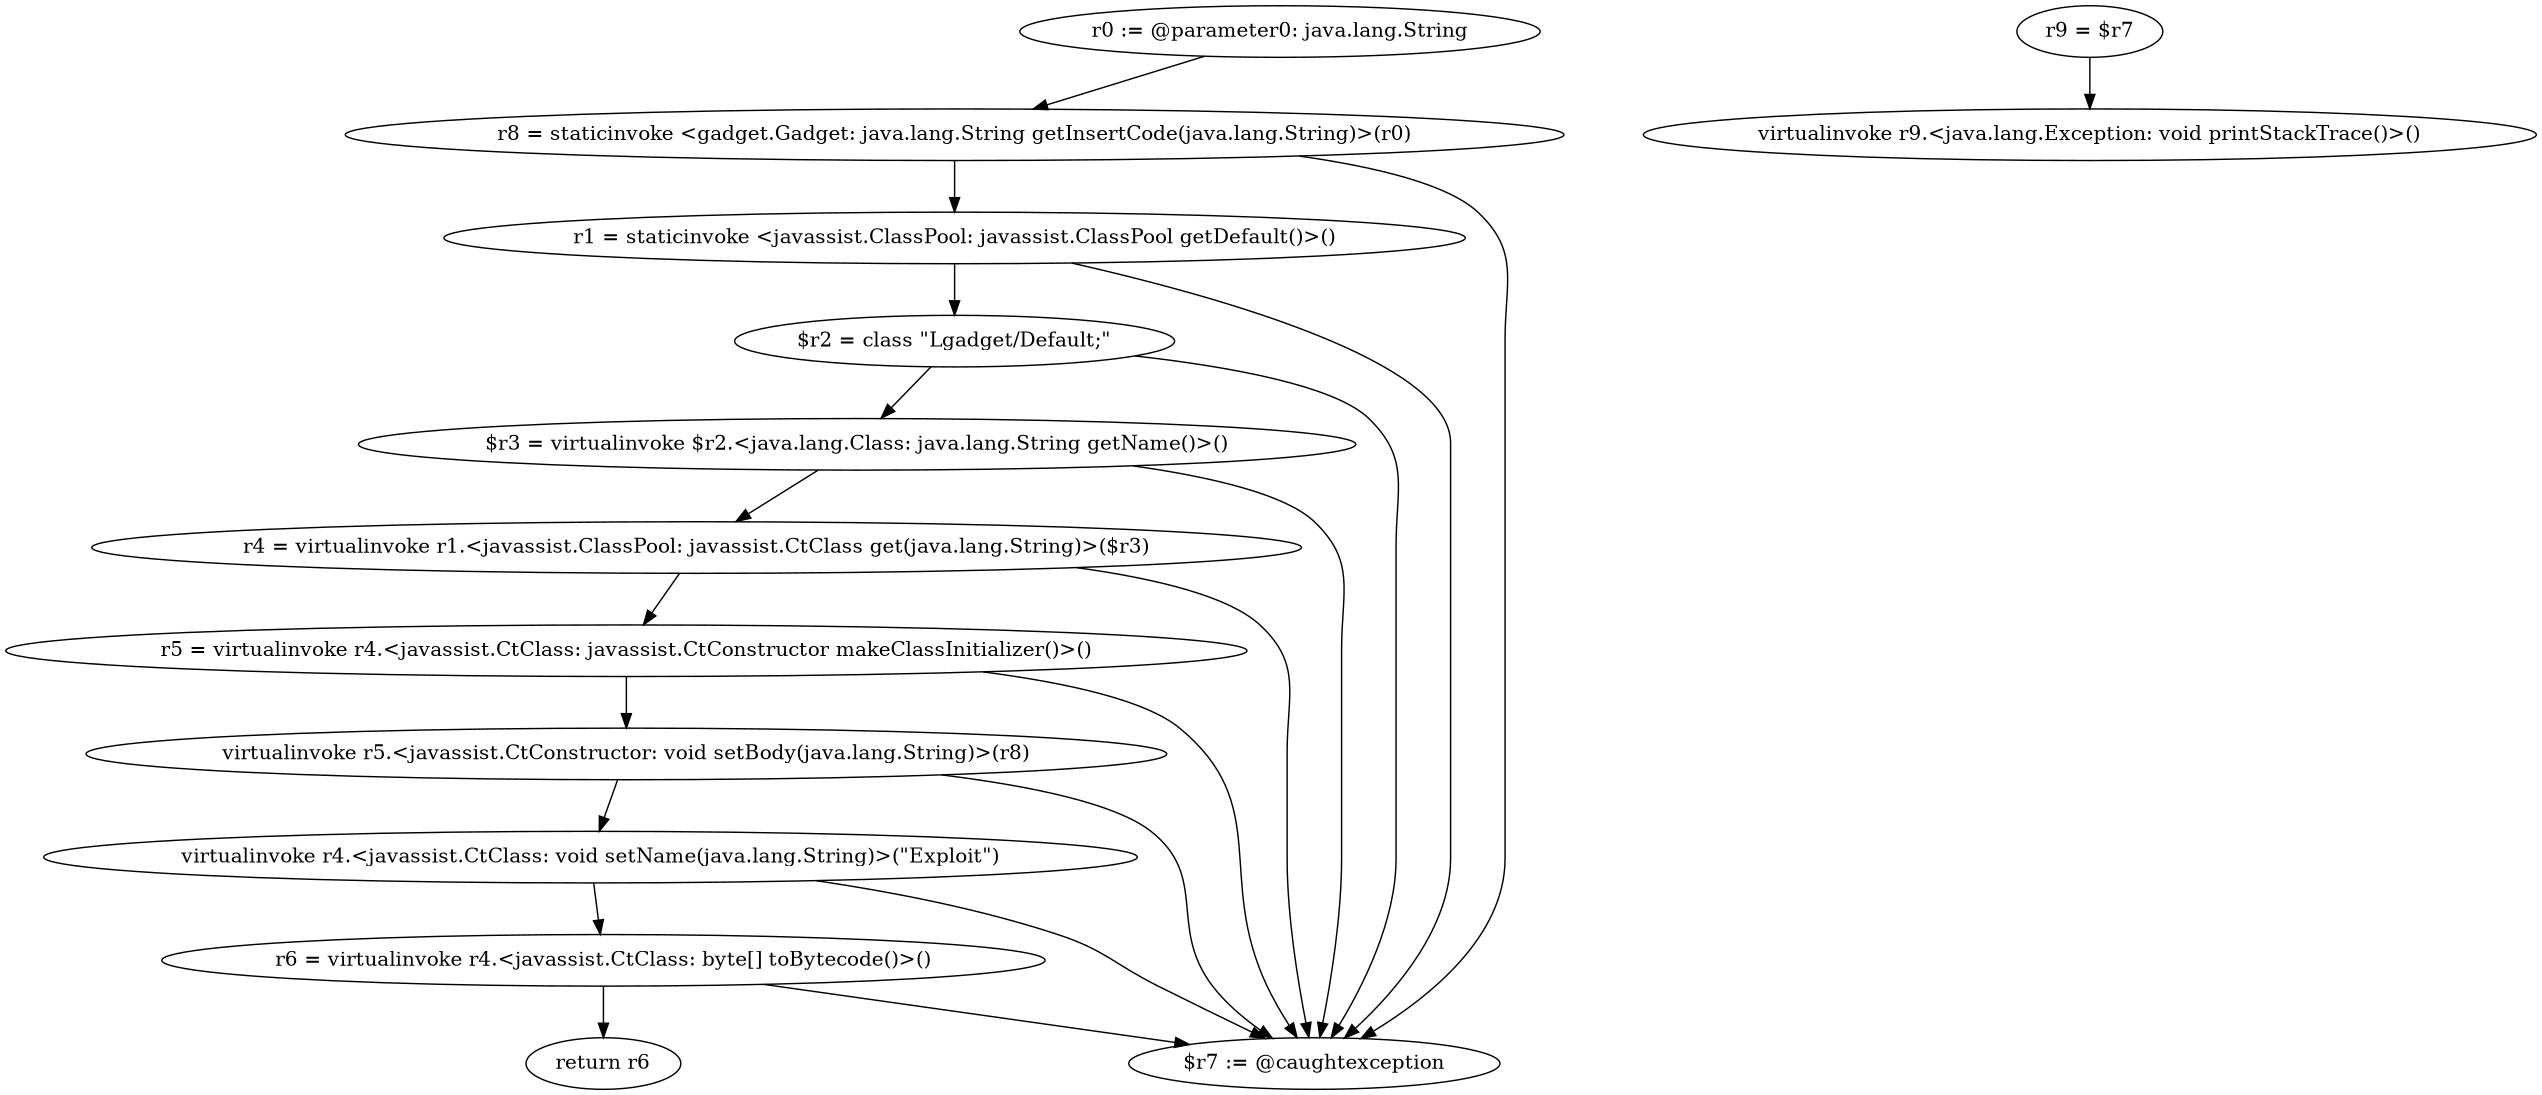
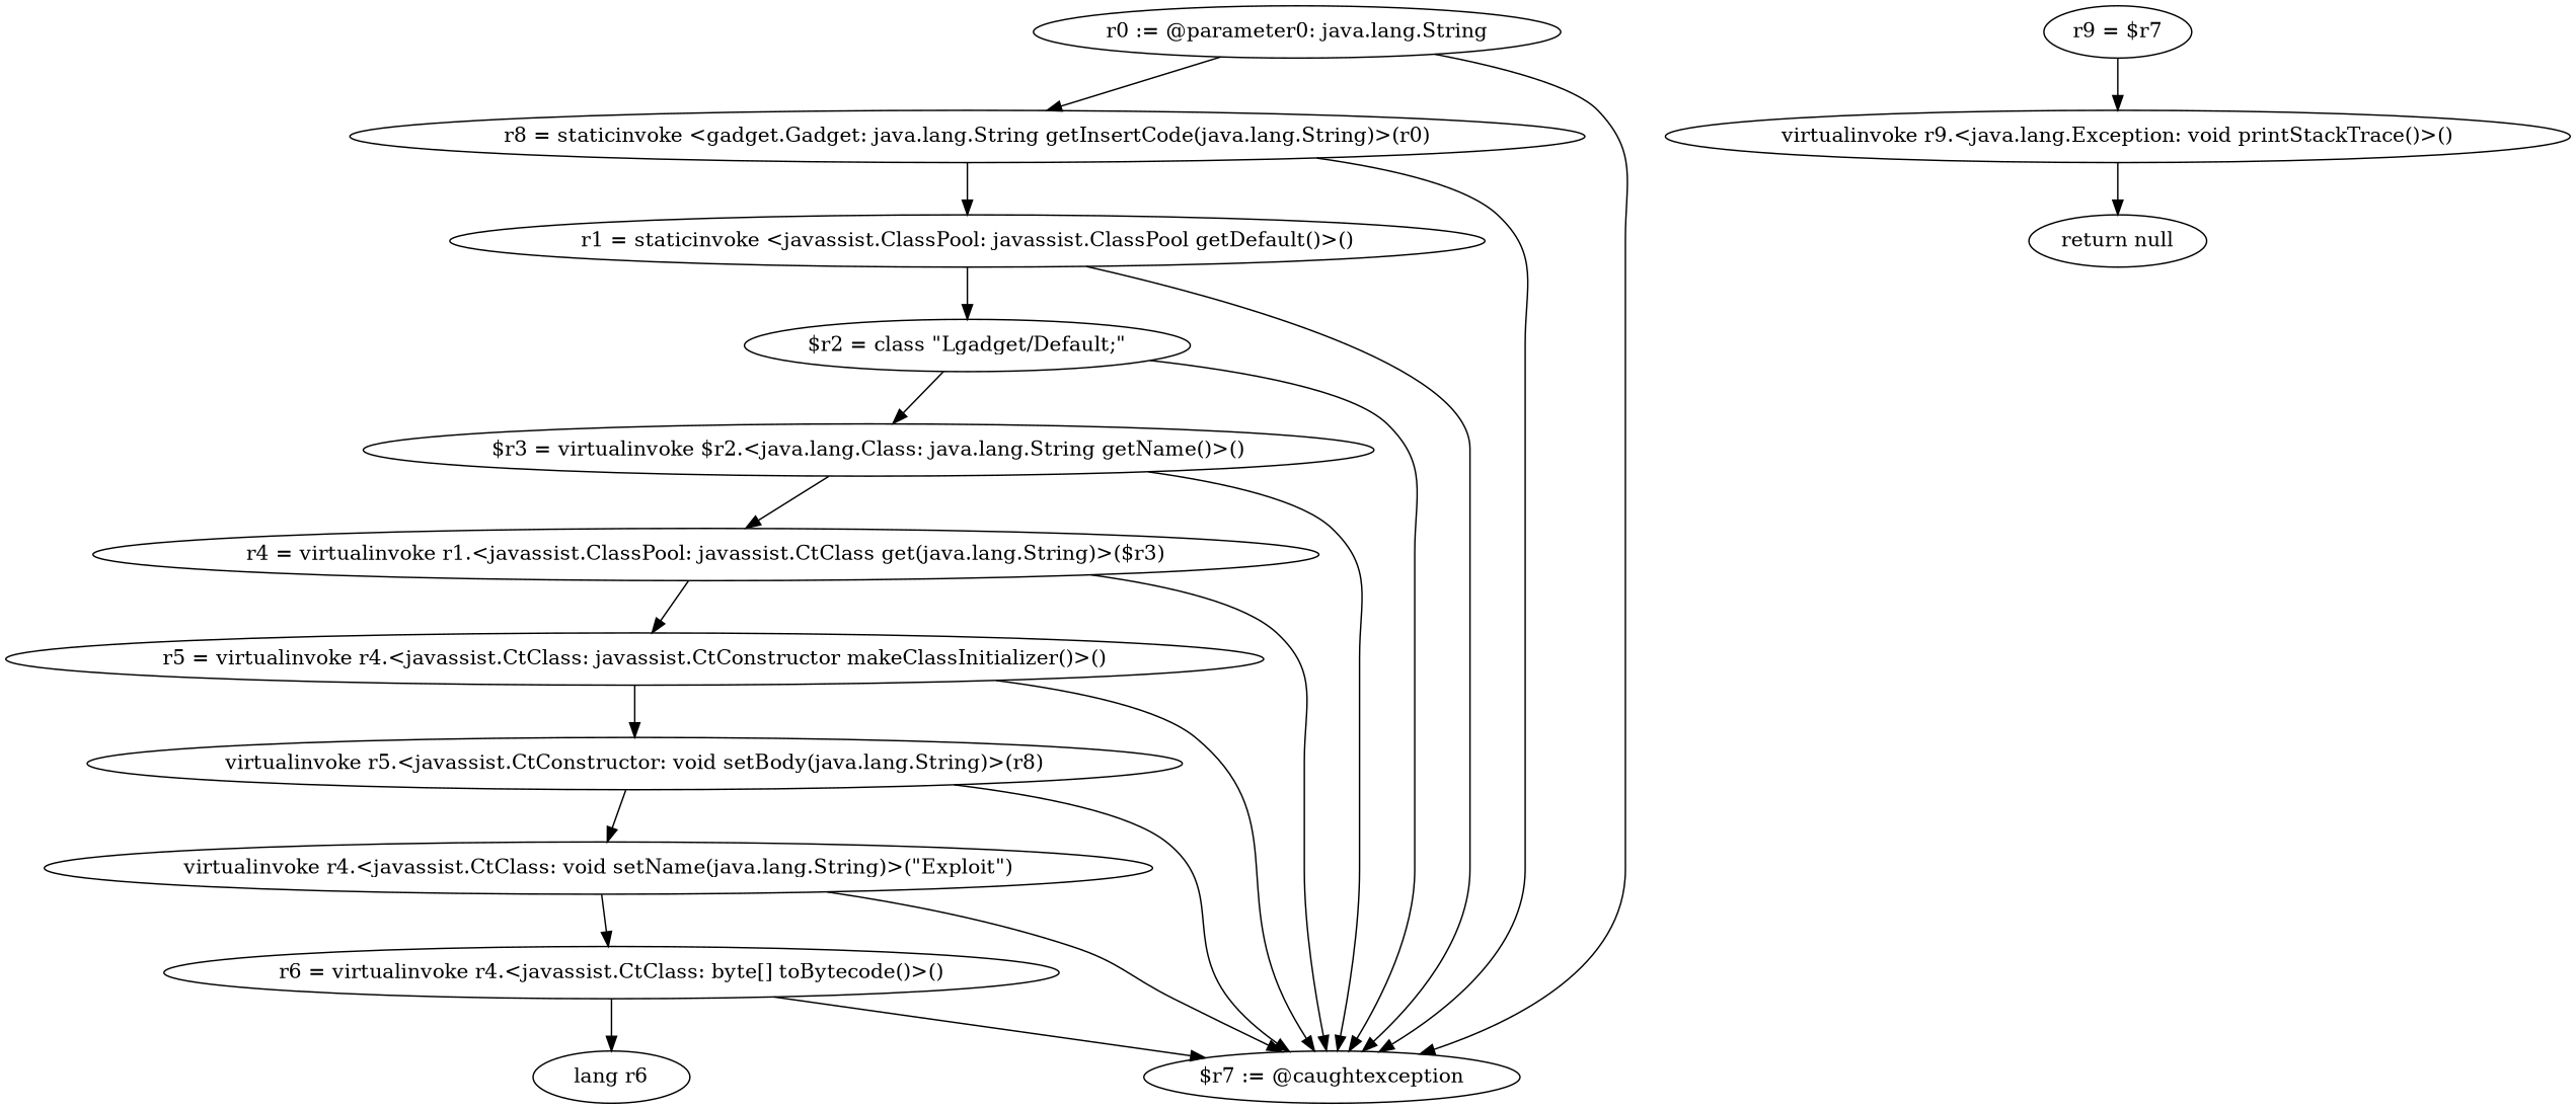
  digraph {
    "r0 := @parameter0: java.lang.String"
    "r8 = staticinvoke <gadget.Gadget: java.lang.String getInsertCode(java.lang.String)>(r0)"
    "$r7 := @caughtexception"
    "r1 = staticinvoke <javassist.ClassPool: javassist.ClassPool getDefault()>()"
    "$r2 = class \"Lgadget/Default;\""
    "$r3 = virtualinvoke $r2.<java.lang.Class: java.lang.String getName()>()"
    "r4 = virtualinvoke r1.<javassist.ClassPool: javassist.CtClass get(java.lang.String)>($r3)"
    "r5 = virtualinvoke r4.<javassist.CtClass: javassist.CtConstructor makeClassInitializer()>()"
    "virtualinvoke r5.<javassist.CtConstructor: void setBody(java.lang.String)>(r8)"
    "virtualinvoke r4.<javassist.CtClass: void setName(java.lang.String)>(\"Exploit\")"
    "r6 = virtualinvoke r4.<javassist.CtClass: byte[] toBytecode()>()"
-   "return r6"
+   "return r6" [label="lang r6"]
    "r9 = $r7"
    "virtualinvoke r9.<java.lang.Exception: void printStackTrace()>()"
+   "return null"
    "r0 := @parameter0: java.lang.String" -> "r8 = staticinvoke <gadget.Gadget: java.lang.String getInsertCode(java.lang.String)>(r0)"
+   "r0 := @parameter0: java.lang.String" -> "$r7 := @caughtexception"
    "r8 = staticinvoke <gadget.Gadget: java.lang.String getInsertCode(java.lang.String)>(r0)" -> "$r7 := @caughtexception"
    "r8 = staticinvoke <gadget.Gadget: java.lang.String getInsertCode(java.lang.String)>(r0)" -> "r1 = staticinvoke <javassist.ClassPool: javassist.ClassPool getDefault()>()"
    "r1 = staticinvoke <javassist.ClassPool: javassist.ClassPool getDefault()>()" -> "$r7 := @caughtexception"
    "r1 = staticinvoke <javassist.ClassPool: javassist.ClassPool getDefault()>()" -> "$r2 = class \"Lgadget/Default;\""
    "$r2 = class \"Lgadget/Default;\"" -> "$r7 := @caughtexception"
    "$r2 = class \"Lgadget/Default;\"" -> "$r3 = virtualinvoke $r2.<java.lang.Class: java.lang.String getName()>()"
    "$r3 = virtualinvoke $r2.<java.lang.Class: java.lang.String getName()>()" -> "$r7 := @caughtexception"
    "$r3 = virtualinvoke $r2.<java.lang.Class: java.lang.String getName()>()" -> "r4 = virtualinvoke r1.<javassist.ClassPool: javassist.CtClass get(java.lang.String)>($r3)"
    "r4 = virtualinvoke r1.<javassist.ClassPool: javassist.CtClass get(java.lang.String)>($r3)" -> "$r7 := @caughtexception"
    "r4 = virtualinvoke r1.<javassist.ClassPool: javassist.CtClass get(java.lang.String)>($r3)" -> "r5 = virtualinvoke r4.<javassist.CtClass: javassist.CtConstructor makeClassInitializer()>()"
    "r5 = virtualinvoke r4.<javassist.CtClass: javassist.CtConstructor makeClassInitializer()>()" -> "$r7 := @caughtexception"
    "r5 = virtualinvoke r4.<javassist.CtClass: javassist.CtConstructor makeClassInitializer()>()" -> "virtualinvoke r5.<javassist.CtConstructor: void setBody(java.lang.String)>(r8)"
    "virtualinvoke r5.<javassist.CtConstructor: void setBody(java.lang.String)>(r8)" -> "$r7 := @caughtexception"
    "virtualinvoke r5.<javassist.CtConstructor: void setBody(java.lang.String)>(r8)" -> "virtualinvoke r4.<javassist.CtClass: void setName(java.lang.String)>(\"Exploit\")"
    "virtualinvoke r4.<javassist.CtClass: void setName(java.lang.String)>(\"Exploit\")" -> "$r7 := @caughtexception"
    "virtualinvoke r4.<javassist.CtClass: void setName(java.lang.String)>(\"Exploit\")" -> "r6 = virtualinvoke r4.<javassist.CtClass: byte[] toBytecode()>()"
    "r6 = virtualinvoke r4.<javassist.CtClass: byte[] toBytecode()>()" -> "$r7 := @caughtexception"
    "r6 = virtualinvoke r4.<javassist.CtClass: byte[] toBytecode()>()" -> "return r6"
    "r9 = $r7" -> "virtualinvoke r9.<java.lang.Exception: void printStackTrace()>()"
+   "virtualinvoke r9.<java.lang.Exception: void printStackTrace()>()" -> "return null"
  }
